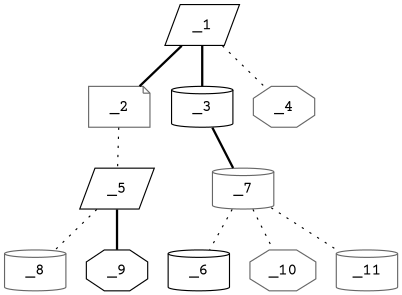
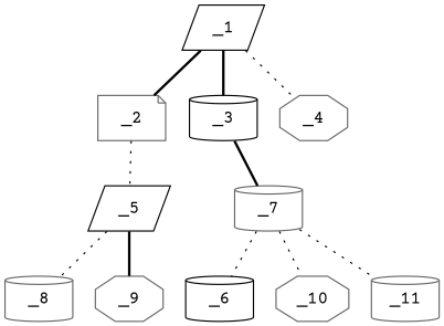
  graph {
    fontname="Courier Prime"
    node [charge=0 chem=1 color=gray40 fontname="Courier Prime" shape=cylinder symbol="C  " x=4.5981 y=-0.25]
    edge [fontname="Courier Prime" style=dotted valence=1]
    _1 [color=black shape=parallelogram y=0.25]
    _2 [shape=note x=3.7321]
    _3 [color=black x=5.4641]
    _4 [shape=octagon y=1.25]
    _5 [color=black shape=parallelogram x=2.866 y=0.25]
    _7 [x=6.3301 y=0.25]
    _8 [chem=2 symbol="O  " x=2]
-   _9 [chem=2 color=black shape=octagon symbol="O  " x=2.866 y=1.25]
+   _9 [chem=2 shape=octagon symbol="O  " x=2.866 y=1.25]
    _6 [chem=4 color=black symbol="N  " x=3.7321 y=-1.25]
    _10 [chem=2 shape=octagon symbol="O  " x=7.1962]
    _11 [chem=2 symbol="O  " x=6.3301 y=1.25]
    _1 -- _2 [style=bold]
    _1 -- _3 [style=bold]
    _1 -- _4
    _2 -- _5
    _3 -- _7 [style=bold]
    _5 -- _8 [valence=2]
    _5 -- _9 [style=bold]
    _7 -- _6
    _7 -- _10 [valence=2]
    _7 -- _11
  }
